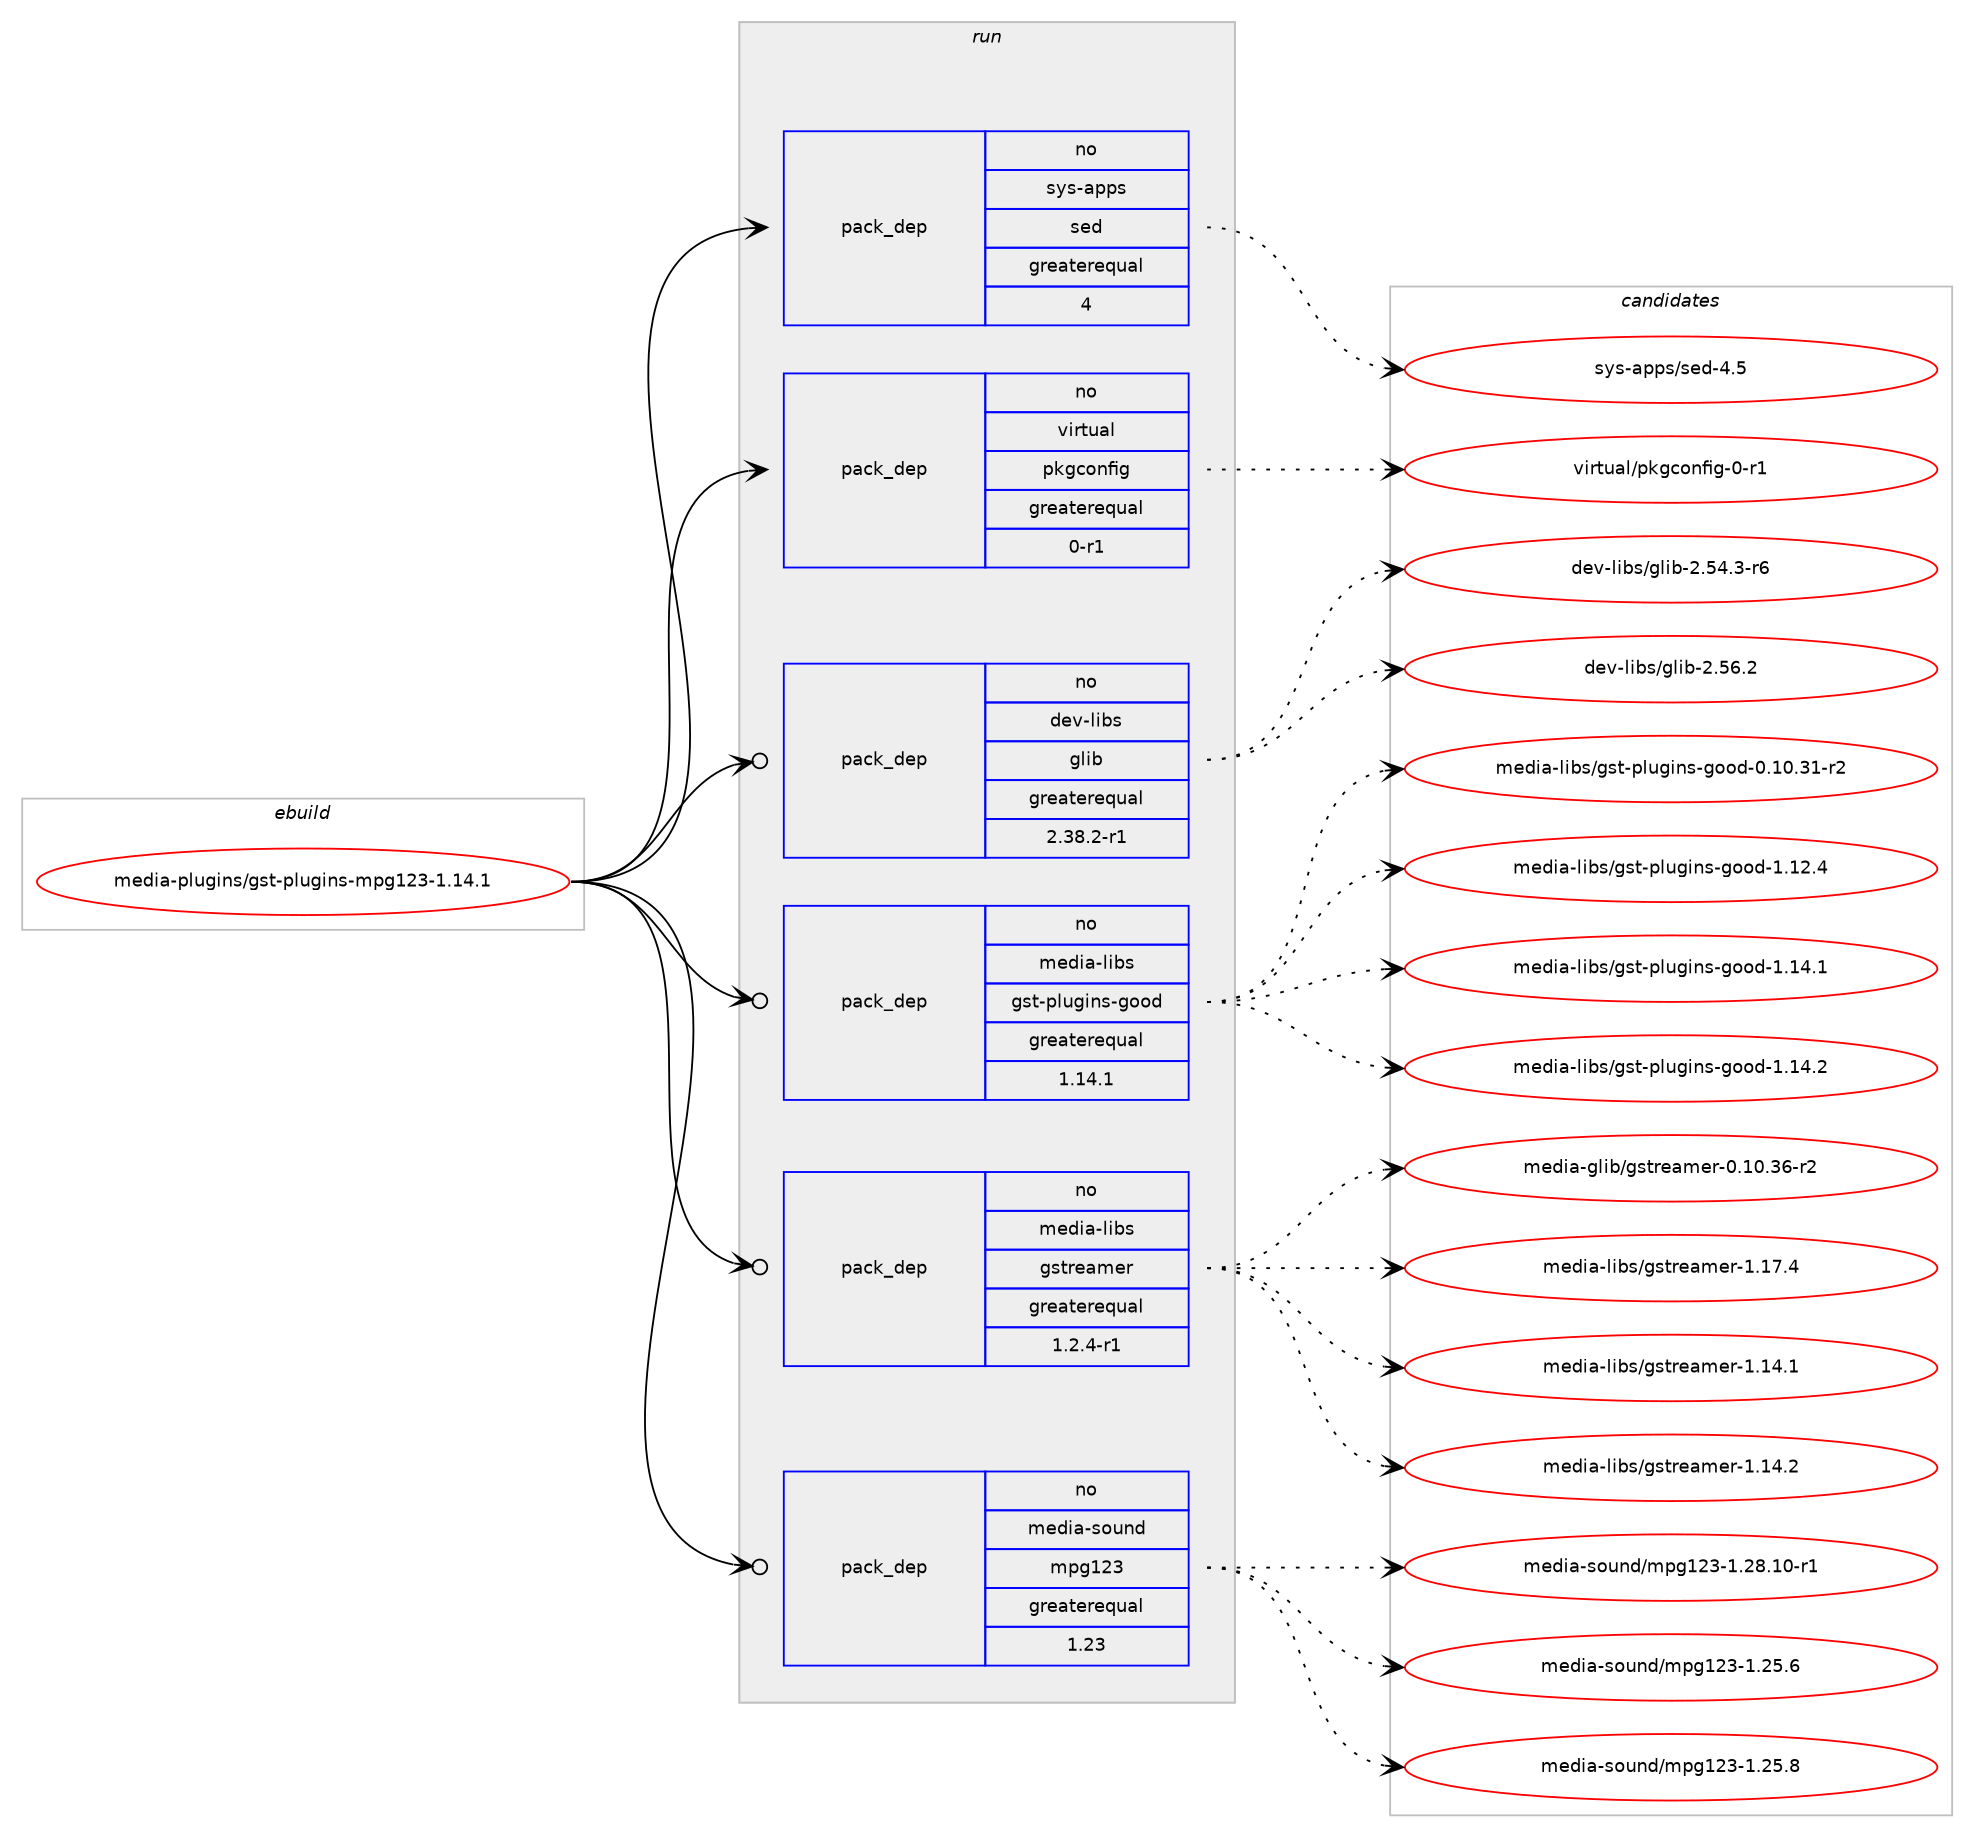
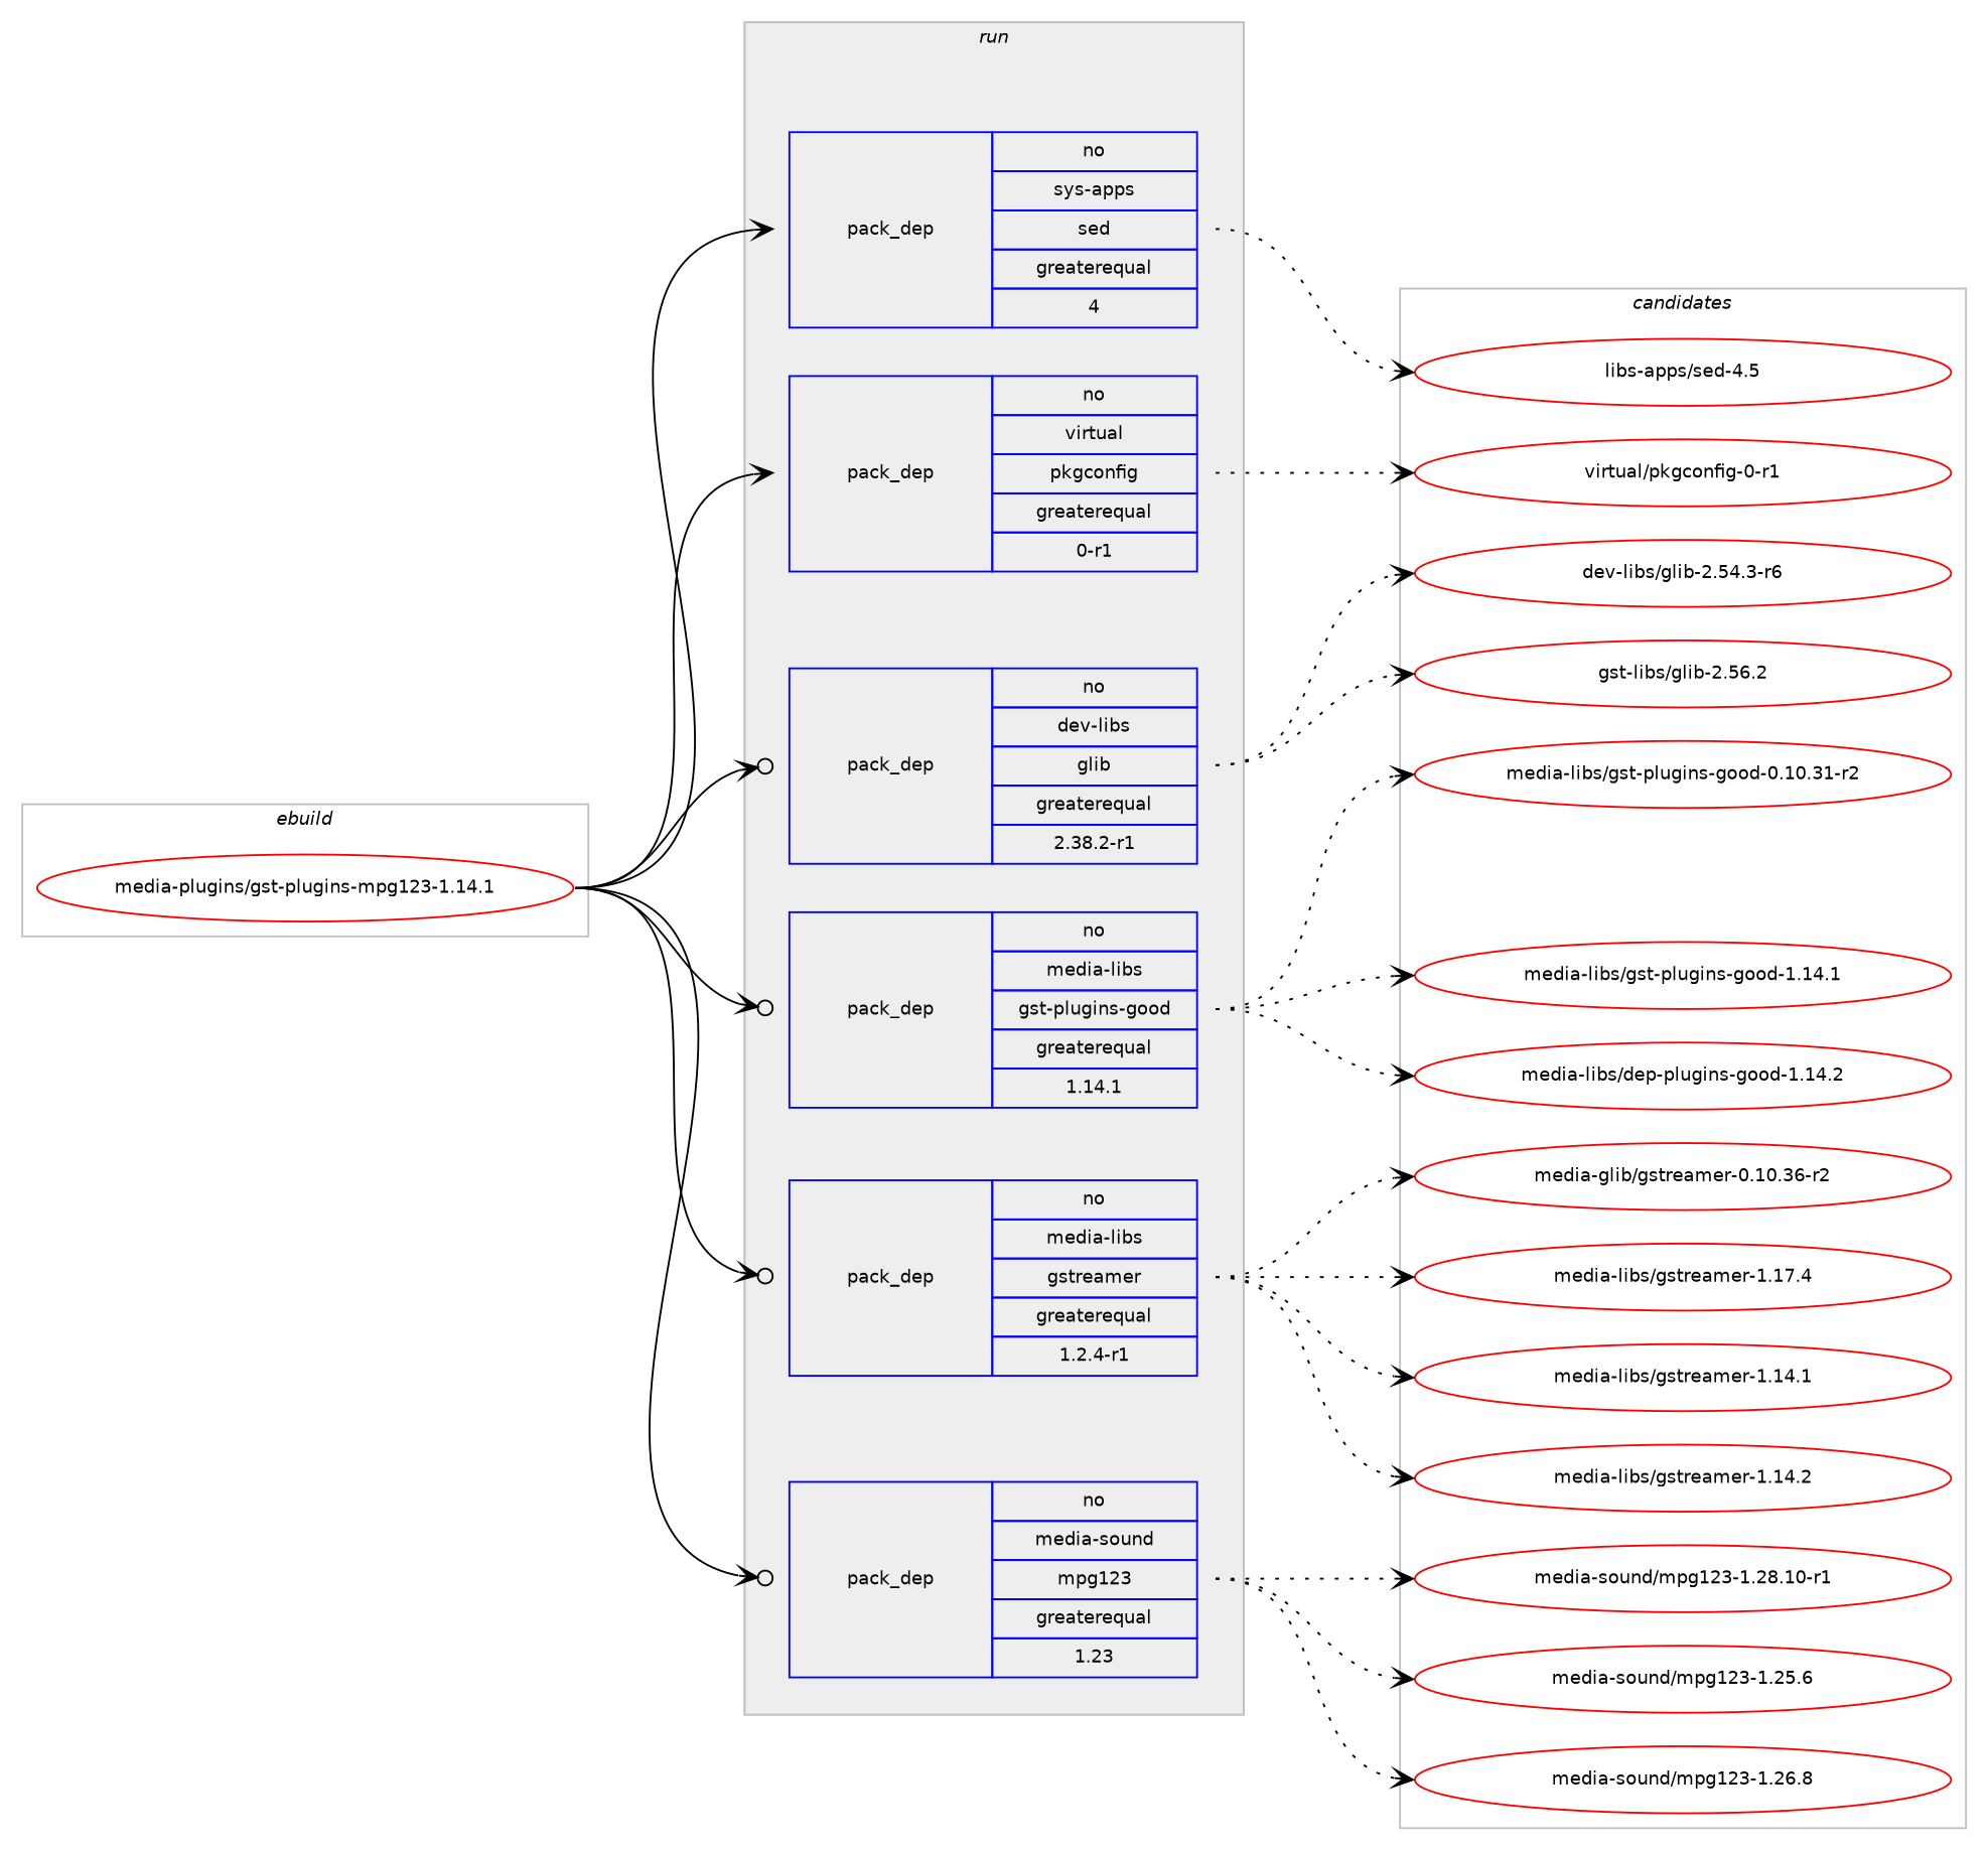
  digraph {
    compound=true
    concentrate=true
    fontname=Helvetica
    fontsize=10
    newrank=true
    rankdir=LR
    ranksep=1.5
    node [color=red fontname=Helvetica fontsize=10]
    edge [arrowhead=vee headport=w style=dotted tailport=e weight=100]
    n1 [label="media-plugins/gst-plugins-mpg123-1.14.1" width=4]
    n2 [color=blue label=<<TABLE BORDER="0" CELLBORDER="1" CELLSPACING="0" CELLPADDING="4" WIDTH="220"><TR><TD ROWSPAN="6" CELLPADDING="30">pack_dep</TD></TR><TR><TD WIDTH="110">no</TD></TR><TR><TD>sys-apps</TD></TR><TR><TD>sed</TD></TR><TR><TD>greaterequal</TD></TR><TR><TD>4</TD></TR></TABLE>> shape=none]
    n3 [color=blue label=<<TABLE BORDER="0" CELLBORDER="1" CELLSPACING="0" CELLPADDING="4" WIDTH="220"><TR><TD ROWSPAN="6" CELLPADDING="30">pack_dep</TD></TR><TR><TD WIDTH="110">no</TD></TR><TR><TD>virtual</TD></TR><TR><TD>pkgconfig</TD></TR><TR><TD>greaterequal</TD></TR><TR><TD>0-r1</TD></TR></TABLE>> shape=none]
    n4 [color=blue label=<<TABLE BORDER="0" CELLBORDER="1" CELLSPACING="0" CELLPADDING="4" WIDTH="220"><TR><TD ROWSPAN="6" CELLPADDING="30">pack_dep</TD></TR><TR><TD WIDTH="110">no</TD></TR><TR><TD>dev-libs</TD></TR><TR><TD>glib</TD></TR><TR><TD>greaterequal</TD></TR><TR><TD>2.38.2-r1</TD></TR></TABLE>> shape=none]
    n5 [color=blue label=<<TABLE BORDER="0" CELLBORDER="1" CELLSPACING="0" CELLPADDING="4" WIDTH="220"><TR><TD ROWSPAN="6" CELLPADDING="30">pack_dep</TD></TR><TR><TD WIDTH="110">no</TD></TR><TR><TD>media-libs</TD></TR><TR><TD>gst-plugins-good</TD></TR><TR><TD>greaterequal</TD></TR><TR><TD>1.14.1</TD></TR></TABLE>> shape=none]
    n6 [color=blue label=<<TABLE BORDER="0" CELLBORDER="1" CELLSPACING="0" CELLPADDING="4" WIDTH="220"><TR><TD ROWSPAN="6" CELLPADDING="30">pack_dep</TD></TR><TR><TD WIDTH="110">no</TD></TR><TR><TD>media-libs</TD></TR><TR><TD>gstreamer</TD></TR><TR><TD>greaterequal</TD></TR><TR><TD>1.2.4-r1</TD></TR></TABLE>> shape=none]
    n7 [color=blue label=<<TABLE BORDER="0" CELLBORDER="1" CELLSPACING="0" CELLPADDING="4" WIDTH="220"><TR><TD ROWSPAN="6" CELLPADDING="30">pack_dep</TD></TR><TR><TD WIDTH="110">no</TD></TR><TR><TD>media-sound</TD></TR><TR><TD>mpg123</TD></TR><TR><TD>greaterequal</TD></TR><TR><TD>1.23</TD></TR></TABLE>> shape=none]
-   n8 [label="sys-apps/sed-4.5" width=4]
+   n8 [label="libs-apps/sed-4.5" width=4]
    n9 [label="virtual/pkgconfig-0-r1" width=4]
    n10 [label="dev-libs/glib-2.54.3-r6" width=4]
-   n11 [label="dev-libs/glib-2.56.2" width=4]
+   n11 [label="gst-libs/glib-2.56.2" width=4]
    n12 [label="media-libs/gst-plugins-good-0.10.31-r2" width=4]
-   n13 [label="media-libs/gst-plugins-good-1.12.4" width=4]
    n14 [label="media-libs/gst-plugins-good-1.14.1" width=4]
-   n15 [label="media-libs/gst-plugins-good-1.14.2" width=4]
+   n15 [label="media-libs/dep-plugins-good-1.14.2" width=4]
    n16 [label="media-glib/gstreamer-0.10.36-r2" width=4]
    n17 [label="media-libs/gstreamer-1.17.4" width=4]
    n18 [label="media-libs/gstreamer-1.14.1" width=4]
    n19 [label="media-libs/gstreamer-1.14.2" width=4]
    n20 [label="media-sound/mpg123-1.28.10-r1" width=4]
    n21 [label="media-sound/mpg123-1.25.6" width=4]
-   n22 [label="media-sound/mpg123-1.25.8" width=4]
+   n22 [label="media-sound/mpg123-1.26.8" width=4]
    subgraph cluster_1 {
      color=gray
      label=<<i>ebuild</i>>
      rank=same
      n1
    }
    subgraph cluster_2 {
      color=gray
      label=<<i>dependencies</i>>
      subgraph cluster_3 {
        color=gray
        fillcolor="#eeeeee"
        label=<<i>compile</i>>
        style=filled
        subgraph sub_4 {
          color=gray
          fillcolor="#eeeeee"
          label=<<i>compile</i>>
          style=filled
          n2
        }
        subgraph sub_5 {
          color=gray
          fillcolor="#eeeeee"
          label=<<i>compile</i>>
          style=filled
          n3
        }
      }
      subgraph cluster_6 {
        color=gray
        fillcolor="#eeeeee"
        label=<<i>compile and run</i>>
        style=filled
        subgraph sub_7 {
          color=gray
          fillcolor="#eeeeee"
          label=<<i>compile and run</i>>
          style=filled
          n4
        }
        subgraph sub_8 {
          color=gray
          fillcolor="#eeeeee"
          label=<<i>compile and run</i>>
          style=filled
          n5
        }
        subgraph sub_9 {
          color=gray
          fillcolor="#eeeeee"
          label=<<i>compile and run</i>>
          style=filled
          n6
        }
        subgraph sub_10 {
          color=gray
          fillcolor="#eeeeee"
          label=<<i>compile and run</i>>
          style=filled
          n7
        }
      }
      subgraph cluster_11 {
        color=gray
        fillcolor="#eeeeee"
        label=<<i>run</i>>
        style=filled
      }
    }
    subgraph cluster_12 {
      color=gray
      label=<<i>candidates</i>>
      rank=same
      subgraph sub_13 {
        color=black
        label=<<i>candidates</i>>
        nodesep=1
        rank=same
        n8
      }
      subgraph sub_14 {
        color=black
        label=<<i>candidates</i>>
        nodesep=1
        rank=same
        n9
      }
      subgraph sub_15 {
        color=black
        label=<<i>candidates</i>>
        nodesep=1
        rank=same
        n10
        n11
      }
      subgraph sub_16 {
        color=black
        label=<<i>candidates</i>>
        nodesep=1
        rank=same
        n12
-       n13
        n14
        n15
      }
      subgraph sub_17 {
        color=black
        label=<<i>candidates</i>>
        nodesep=1
        rank=same
        n16
        n17
        n18
        n19
      }
      subgraph sub_18 {
        color=black
        label=<<i>candidates</i>>
        nodesep=1
        rank=same
        n20
        n21
        n22
      }
    }
    n1 -> n2 [style=solid weight=20]
    n1 -> n3 [style=solid weight=20]
    n1 -> n4 [arrowhead=odotvee style=solid weight=20]
    n1 -> n5 [arrowhead=odotvee style=solid weight=20]
    n1 -> n6 [arrowhead=odotvee style=solid weight=20]
    n1 -> n7 [arrowhead=odotvee style=solid weight=20]
    n2 -> n8
    n3 -> n9
    n4 -> n10
    n4 -> n11
    n5 -> n12
-   n5 -> n13
    n5 -> n14
    n5 -> n15
    n6 -> n16
    n6 -> n17
    n6 -> n18
    n6 -> n19
    n7 -> n20
    n7 -> n21
    n7 -> n22
  }
